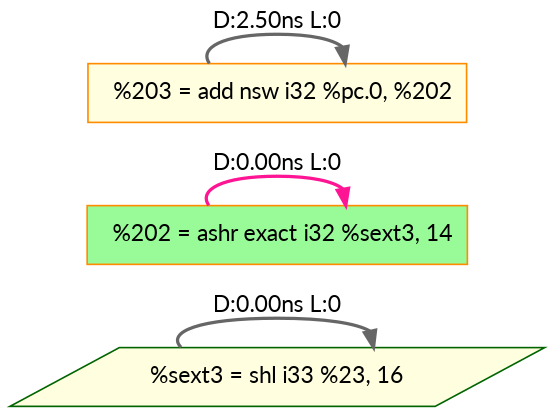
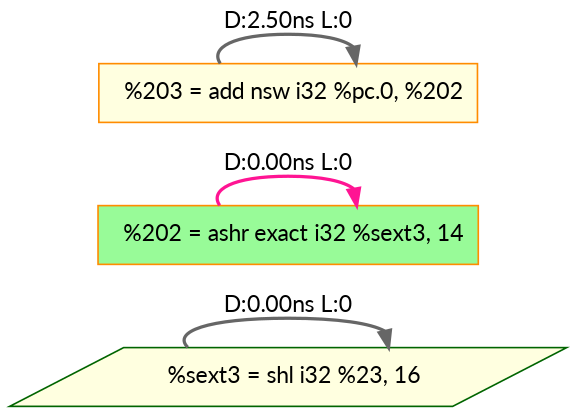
  digraph {
    rankdir=LR
    fontname=Lato
    node [style=filled fillcolor=lightyellow color=darkorange shape=box fontname=Lato]
    edge [color=gray40 style=bold fontname=Lato]
-   n1 [label="%sext3 = shl i33 %23, 16" color=darkgreen shape=parallelogram]
+   n1 [label="  %sext3 = shl i32 %23, 16" color=darkgreen shape=parallelogram]
    n2 [label="  %202 = ashr exact i32 %sext3, 14" fillcolor=palegreen]
    n3 [label="  %203 = add nsw i32 %pc.0, %202"]
    n1 -> n1 [label="D:0.00ns L:0"]
    n2 -> n2 [color=deeppink label="D:0.00ns L:0"]
    n3 -> n3 [label="D:2.50ns L:0"]
  }
